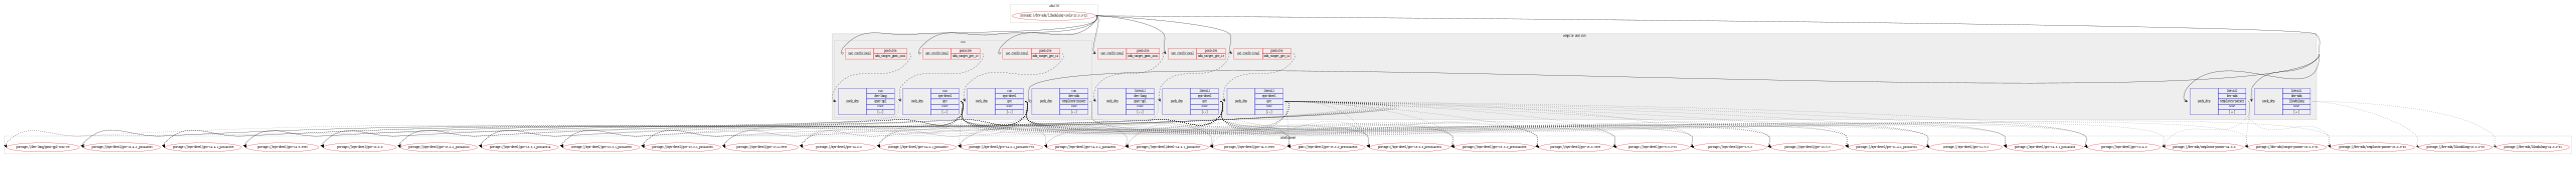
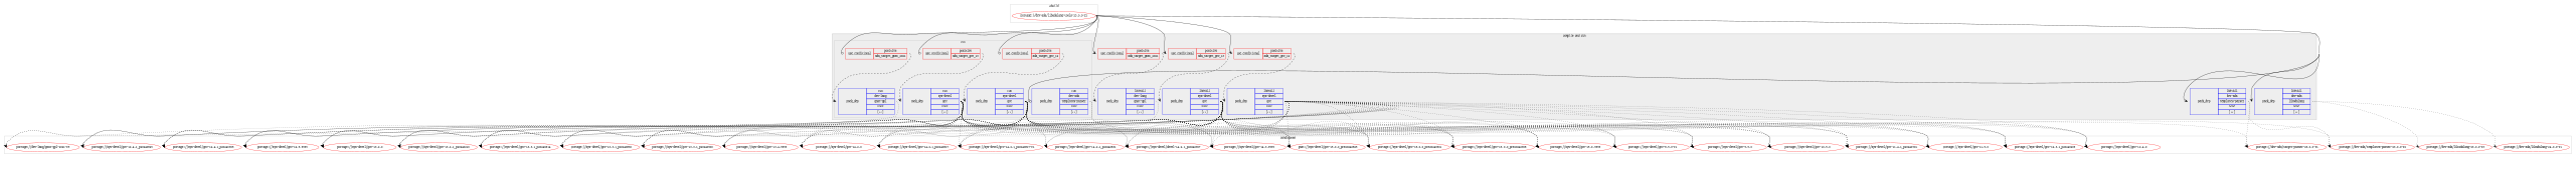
  digraph {
    compound=true
    concentrate=true
    fontname="Courier Prime"
    fontsize=10
    newrank=true
    rankdir=TB
    ranksep=1.5
    node [color=red fontname="Courier Prime" fontsize=10]
    edge [arrowhead=vee fontname="Courier Prime" headport=w style=dotted tailport=e weight=100]
    n1 [label="portage://dev-ada/libadalang-tools-23.0.0-r2" width=4]
    n2 [color=blue label=<<TABLE BORDER="0" CELLBORDER="1" CELLSPACING="0" CELLPADDING="4" WIDTH="220"><TR><TD ROWSPAN="6" CELLPADDING="30">pack_dep</TD></TR><TR><TD WIDTH="110">install</TD></TR><TR><TD>sys-devel</TD></TR><TR><TD>gcc</TD></TR><TR><TD>none</TD></TR><TR><TD>[,,]</TD></TR></TABLE>> shape=none]
    n3 [label=<<TABLE BORDER="0" CELLBORDER="1" CELLSPACING="0" CELLPADDING="4"><TR><TD ROWSPAN="3" CELLPADDING="10">use_conditional</TD></TR><TR><TD>positive</TD></TR><TR><TD>ada_target_gcc_12</TD></TR></TABLE>> shape=none]
    n4 [color=blue label=<<TABLE BORDER="0" CELLBORDER="1" CELLSPACING="0" CELLPADDING="4" WIDTH="220"><TR><TD ROWSPAN="6" CELLPADDING="30">pack_dep</TD></TR><TR><TD WIDTH="110">install</TD></TR><TR><TD>sys-devel</TD></TR><TR><TD>gcc</TD></TR><TR><TD>none</TD></TR><TR><TD>[,,]</TD></TR></TABLE>> shape=none]
    n5 [label=<<TABLE BORDER="0" CELLBORDER="1" CELLSPACING="0" CELLPADDING="4"><TR><TD ROWSPAN="3" CELLPADDING="10">use_conditional</TD></TR><TR><TD>positive</TD></TR><TR><TD>ada_target_gcc_13</TD></TR></TABLE>> shape=none]
    n6 [color=blue label=<<TABLE BORDER="0" CELLBORDER="1" CELLSPACING="0" CELLPADDING="4" WIDTH="220"><TR><TD ROWSPAN="6" CELLPADDING="30">pack_dep</TD></TR><TR><TD WIDTH="110">install</TD></TR><TR><TD>dev-lang</TD></TR><TR><TD>gnat-gpl</TD></TR><TR><TD>none</TD></TR><TR><TD>[,,]</TD></TR></TABLE>> shape=none]
    n7 [label=<<TABLE BORDER="0" CELLBORDER="1" CELLSPACING="0" CELLPADDING="4"><TR><TD ROWSPAN="3" CELLPADDING="10">use_conditional</TD></TR><TR><TD>positive</TD></TR><TR><TD>ada_target_gnat_2021</TD></TR></TABLE>> shape=none]
    n8 [color=blue label=<<TABLE BORDER="0" CELLBORDER="1" CELLSPACING="0" CELLPADDING="4" WIDTH="220"><TR><TD ROWSPAN="6" CELLPADDING="30">pack_dep</TD></TR><TR><TD WIDTH="110">install</TD></TR><TR><TD>dev-ada</TD></TR><TR><TD>libadalang</TD></TR><TR><TD>none</TD></TR><TR><TD>[,,]</TD></TR></TABLE>> shape=none]
    n9 [color=blue label=<<TABLE BORDER="0" CELLBORDER="1" CELLSPACING="0" CELLPADDING="4" WIDTH="220"><TR><TD ROWSPAN="6" CELLPADDING="30">pack_dep</TD></TR><TR><TD WIDTH="110">install</TD></TR><TR><TD>dev-ada</TD></TR><TR><TD>templates-parser</TD></TR><TR><TD>none</TD></TR><TR><TD>[,,]</TD></TR></TABLE>> shape=none]
    n10 [color=blue label=<<TABLE BORDER="0" CELLBORDER="1" CELLSPACING="0" CELLPADDING="4" WIDTH="220"><TR><TD ROWSPAN="6" CELLPADDING="30">pack_dep</TD></TR><TR><TD WIDTH="110">run</TD></TR><TR><TD>sys-devel</TD></TR><TR><TD>gcc</TD></TR><TR><TD>none</TD></TR><TR><TD>[,,]</TD></TR></TABLE>> shape=none]
    n11 [label=<<TABLE BORDER="0" CELLBORDER="1" CELLSPACING="0" CELLPADDING="4"><TR><TD ROWSPAN="3" CELLPADDING="10">use_conditional</TD></TR><TR><TD>positive</TD></TR><TR><TD>ada_target_gcc_12</TD></TR></TABLE>> shape=none]
    n12 [color=blue label=<<TABLE BORDER="0" CELLBORDER="1" CELLSPACING="0" CELLPADDING="4" WIDTH="220"><TR><TD ROWSPAN="6" CELLPADDING="30">pack_dep</TD></TR><TR><TD WIDTH="110">run</TD></TR><TR><TD>sys-devel</TD></TR><TR><TD>gcc</TD></TR><TR><TD>none</TD></TR><TR><TD>[,,]</TD></TR></TABLE>> shape=none]
    n13 [label=<<TABLE BORDER="0" CELLBORDER="1" CELLSPACING="0" CELLPADDING="4"><TR><TD ROWSPAN="3" CELLPADDING="10">use_conditional</TD></TR><TR><TD>positive</TD></TR><TR><TD>ada_target_gcc_13</TD></TR></TABLE>> shape=none]
    n14 [color=blue label=<<TABLE BORDER="0" CELLBORDER="1" CELLSPACING="0" CELLPADDING="4" WIDTH="220"><TR><TD ROWSPAN="6" CELLPADDING="30">pack_dep</TD></TR><TR><TD WIDTH="110">run</TD></TR><TR><TD>dev-lang</TD></TR><TR><TD>gnat-gpl</TD></TR><TR><TD>none</TD></TR><TR><TD>[,,]</TD></TR></TABLE>> shape=none]
    n15 [label=<<TABLE BORDER="0" CELLBORDER="1" CELLSPACING="0" CELLPADDING="4"><TR><TD ROWSPAN="3" CELLPADDING="10">use_conditional</TD></TR><TR><TD>positive</TD></TR><TR><TD>ada_target_gnat_2021</TD></TR></TABLE>> shape=none]
    n16 [color=blue label=<<TABLE BORDER="0" CELLBORDER="1" CELLSPACING="0" CELLPADDING="4" WIDTH="220"><TR><TD ROWSPAN="6" CELLPADDING="30">pack_dep</TD></TR><TR><TD WIDTH="110">run</TD></TR><TR><TD>dev-ada</TD></TR><TR><TD>templates-parser</TD></TR><TR><TD>none</TD></TR><TR><TD>[,,]</TD></TR></TABLE>> shape=none]
    n17 [label="portage://sys-devel/gcc-15.0.9999" width=4]
    n18 [label="portage://sys-devel/gcc-15.0.0_pre20240908" width=4]
    n19 [label="portage://sys-devel/gcc-15.0.0_pre20240901" width=4]
    n20 [label="gnat://sys-devel/gcc-15.0.0_pre20240825" width=4]
    n21 [label="portage://sys-devel/gcc-14.3.9999" width=4]
    n22 [label="portage://sys-devel/devel-14.2.1_p20240907" width=4]
    n23 [label="portage://sys-devel/gcc-14.2.1_p20240831" width=4]
    n24 [label="portage://sys-devel/gcc-14.2.1_p20240817-r1" width=4]
    n25 [label="portage://sys-devel/gcc-14.2.1_p20240817" width=4]
    n26 [label="portage://sys-devel/gcc-14.2.0" width=4]
    n27 [label="portage://sys-devel/gcc-13.4.9999" width=4]
    n28 [label="portage://sys-devel/gcc-13.3.1_p20240906" width=4]
    n29 [label="portage://sys-devel/gcc-13.3.1_p20240830" width=4]
    n30 [label="portage://sys-devel/gcc-13.3.1_p20240614" width=4]
    n31 [label="portage://sys-devel/gcc-13.2.1_p20240210" width=4]
    n32 [label="portage://sys-devel/gcc-13.2.0" width=4]
    n33 [label="portage://sys-devel/gcc-12.5.9999" width=4]
    n34 [label="portage://sys-devel/gcc-12.4.1_p20240905" width=4]
    n35 [label="portage://sys-devel/gcc-12.4.1_p20240829" width=4]
    n36 [label="portage://sys-devel/gcc-12.4.0" width=4]
    n37 [label="portage://sys-devel/gcc-12.3.1_p20240209" width=4]
    n38 [label="portage://sys-devel/gcc-11.5.0" width=4]
    n39 [label="portage://sys-devel/gcc-11.4.1_p20240501" width=4]
    n40 [label="portage://sys-devel/gcc-10.5.0" width=4]
    n41 [label="portage://sys-devel/gcc-9.5.0" width=4]
    n42 [label="portage://sys-devel/gcc-8.5.0-r1" width=4]
    n43 [label="portage://dev-lang/gnat-gpl-2021-r5" width=4]
    n44 [label="portage://dev-ada/libadalang-24.0.0-r1" width=4]
    n45 [label="portage://dev-ada/libadalang-23.0.0-r3" width=4]
-   n46 [label="portage://dev-ada/templates-parser-24.0.0" width=4]
    n47 [label="portage://dev-ada/templates-parser-23.0.0-r2" width=4]
    n48 [label="portage://dev-ada/target-parser-23.0.0-r1" width=4]
    subgraph cluster_1 {
      color=gray
      label=<<i>ebuild</i>>
      n1
    }
    subgraph cluster_2 {
      color=gray
      label=<<i>dependencies</i>>
      subgraph cluster_3 {
        color=gray
        fillcolor="#eeeeee"
        label=<<i>compile</i>>
        style=filled
        subgraph sub_4 {
          color=gray
          fillcolor="#eeeeee"
          label=<<i>compile</i>>
          style=filled
          n3
          subgraph sub_5 {
            color=gray
            fillcolor="#eeeeee"
            label=<<i>compile</i>>
            style=filled
            n2
          }
        }
        subgraph sub_6 {
          color=gray
          fillcolor="#eeeeee"
          label=<<i>compile</i>>
          style=filled
          n5
          subgraph sub_7 {
            color=gray
            fillcolor="#eeeeee"
            label=<<i>compile</i>>
            style=filled
            n4
          }
        }
        subgraph sub_8 {
          color=gray
          fillcolor="#eeeeee"
          label=<<i>compile</i>>
          style=filled
          n7
          subgraph sub_9 {
            color=gray
            fillcolor="#eeeeee"
            label=<<i>compile</i>>
            style=filled
            n6
          }
        }
        subgraph sub_10 {
          color=gray
          fillcolor="#eeeeee"
          label=<<i>compile</i>>
          style=filled
          n8
        }
        subgraph sub_11 {
          color=gray
          fillcolor="#eeeeee"
          label=<<i>compile</i>>
          style=filled
          n9
        }
      }
      subgraph cluster_12 {
        color=gray
        fillcolor="#eeeeee"
        label=<<i>compile and run</i>>
        style=filled
      }
      subgraph cluster_13 {
        color=gray
        fillcolor="#eeeeee"
        label=<<i>run</i>>
        style=filled
        subgraph sub_14 {
          color=gray
          fillcolor="#eeeeee"
          label=<<i>run</i>>
          style=filled
          n11
          subgraph sub_15 {
            color=gray
            fillcolor="#eeeeee"
            label=<<i>run</i>>
            style=filled
            n10
          }
        }
        subgraph sub_16 {
          color=gray
          fillcolor="#eeeeee"
          label=<<i>run</i>>
          style=filled
          n13
          subgraph sub_17 {
            color=gray
            fillcolor="#eeeeee"
            label=<<i>run</i>>
            style=filled
            n12
          }
        }
        subgraph sub_18 {
          color=gray
          fillcolor="#eeeeee"
          label=<<i>run</i>>
          style=filled
          n15
          subgraph sub_19 {
            color=gray
            fillcolor="#eeeeee"
            label=<<i>run</i>>
            style=filled
            n14
          }
        }
        subgraph sub_20 {
          color=gray
          fillcolor="#eeeeee"
          label=<<i>run</i>>
          style=filled
          n16
        }
      }
    }
    subgraph cluster_21 {
      color=gray
      label=<<i>candidates</i>>
      rank=same
      subgraph sub_22 {
        color=black
        label=<<i>candidates</i>>
        nodesep=1
        rank=same
        n17
        n18
        n19
        n20
        n21
        n22
        n23
        n24
        n25
        n26
        n27
        n28
        n29
        n30
        n31
        n32
        n33
        n34
        n35
        n36
        n37
        n38
        n39
        n40
        n41
        n42
      }
      subgraph sub_23 {
        color=black
        label=<<i>candidates</i>>
        nodesep=1
        rank=same
        n17
        n18
        n19
        n20
        n21
        n22
        n23
        n24
        n25
        n26
        n27
        n28
        n29
        n30
        n31
        n32
        n33
        n34
        n35
        n36
        n37
        n38
        n39
        n40
        n41
        n42
      }
      subgraph sub_24 {
        color=black
        label=<<i>candidates</i>>
        nodesep=1
        rank=same
        n43
      }
      subgraph sub_25 {
        color=black
        label=<<i>candidates</i>>
        nodesep=1
        rank=same
        n44
        n45
      }
      subgraph sub_26 {
        color=black
        label=<<i>candidates</i>>
        nodesep=1
        rank=same
-       n46
        n47
        n48
      }
      subgraph sub_27 {
        color=black
        label=<<i>candidates</i>>
        nodesep=1
        rank=same
        n17
        n18
        n19
        n20
        n21
        n22
        n23
        n24
        n25
        n26
        n27
        n28
        n29
        n30
        n31
        n32
        n33
        n34
        n35
        n36
        n37
        n38
        n39
        n40
        n41
        n42
      }
      subgraph sub_28 {
        color=black
        label=<<i>candidates</i>>
        nodesep=1
        rank=same
        n17
        n18
        n19
        n20
        n21
        n22
        n23
        n24
        n25
        n26
        n27
        n28
        n29
        n30
        n31
        n32
        n33
        n34
        n35
        n36
        n37
        n38
        n39
        n40
        n41
        n42
      }
      subgraph sub_29 {
        color=black
        label=<<i>candidates</i>>
        nodesep=1
        rank=same
        n43
      }
      subgraph sub_30 {
        color=black
        label=<<i>candidates</i>>
        nodesep=1
        rank=same
-       n46
        n47
        n48
      }
    }
    n1 -> n3 [style=solid weight=20]
    n1 -> n5 [style=solid weight=20]
    n1 -> n7 [style=solid weight=20]
    n1 -> n8 [style=solid weight=20]
    n1 -> n9 [style=solid weight=20]
    n1 -> n11 [arrowhead=odot style=solid weight=20]
    n1 -> n13 [arrowhead=odot style=solid weight=20]
    n1 -> n15 [arrowhead=odot style=solid weight=20]
    n1 -> n16 [arrowhead=odot style=solid weight=20]
    n2 -> n17
    n2 -> n18
    n2 -> n19
    n2 -> n20
    n2 -> n21
    n2 -> n22
    n2 -> n23
    n2 -> n24
    n2 -> n25
    n2 -> n26
    n2 -> n27
    n2 -> n28
    n2 -> n29
    n2 -> n30
    n2 -> n31
    n2 -> n32
    n2 -> n33
    n2 -> n34
    n2 -> n35
    n2 -> n36
    n2 -> n37
    n2 -> n38
    n2 -> n39
    n2 -> n40
    n2 -> n41
    n2 -> n42
    n3 -> n2 [style=dashed weight=20]
    n4 -> n17
    n4 -> n18
    n4 -> n19
    n4 -> n20
    n4 -> n21
    n4 -> n22
    n4 -> n23
    n4 -> n24
    n4 -> n25
    n4 -> n26
    n4 -> n27
    n4 -> n28
    n4 -> n29
    n4 -> n30
    n4 -> n31
    n4 -> n32
    n4 -> n33
    n4 -> n34
    n4 -> n35
    n4 -> n36
    n4 -> n37
    n4 -> n38
    n4 -> n39
    n4 -> n40
    n4 -> n41
    n4 -> n42
    n5 -> n4 [style=dashed weight=20]
    n6 -> n43
    n7 -> n6 [style=dashed weight=20]
    n8 -> n44
    n8 -> n45
-   n9 -> n46
    n9 -> n47
    n9 -> n48
    n10 -> n17
    n10 -> n18
    n10 -> n19
    n10 -> n20
    n10 -> n21
    n10 -> n22
    n10 -> n23
    n10 -> n24
    n10 -> n25
    n10 -> n26
    n10 -> n27
    n10 -> n28
    n10 -> n29
    n10 -> n30
    n10 -> n31
    n10 -> n32
    n10 -> n33
    n10 -> n34
    n10 -> n35
    n10 -> n36
    n10 -> n37
    n10 -> n38
    n10 -> n39
    n10 -> n40
    n10 -> n41
    n10 -> n42
    n11 -> n10 [style=dashed weight=20]
    n12 -> n17
    n12 -> n18
    n12 -> n19
    n12 -> n20
    n12 -> n21
    n12 -> n22
    n12 -> n23
    n12 -> n24
    n12 -> n25
    n12 -> n26
    n12 -> n27
    n12 -> n28
    n12 -> n29
    n12 -> n30
    n12 -> n31
    n12 -> n32
    n12 -> n33
    n12 -> n34
    n12 -> n35
    n12 -> n36
    n12 -> n37
    n12 -> n38
    n12 -> n39
    n12 -> n40
    n12 -> n41
    n12 -> n42
    n13 -> n12 [style=dashed weight=20]
    n14 -> n43
    n15 -> n14 [style=dashed weight=20]
-   n16 -> n46
    n16 -> n47
    n16 -> n48
  }
